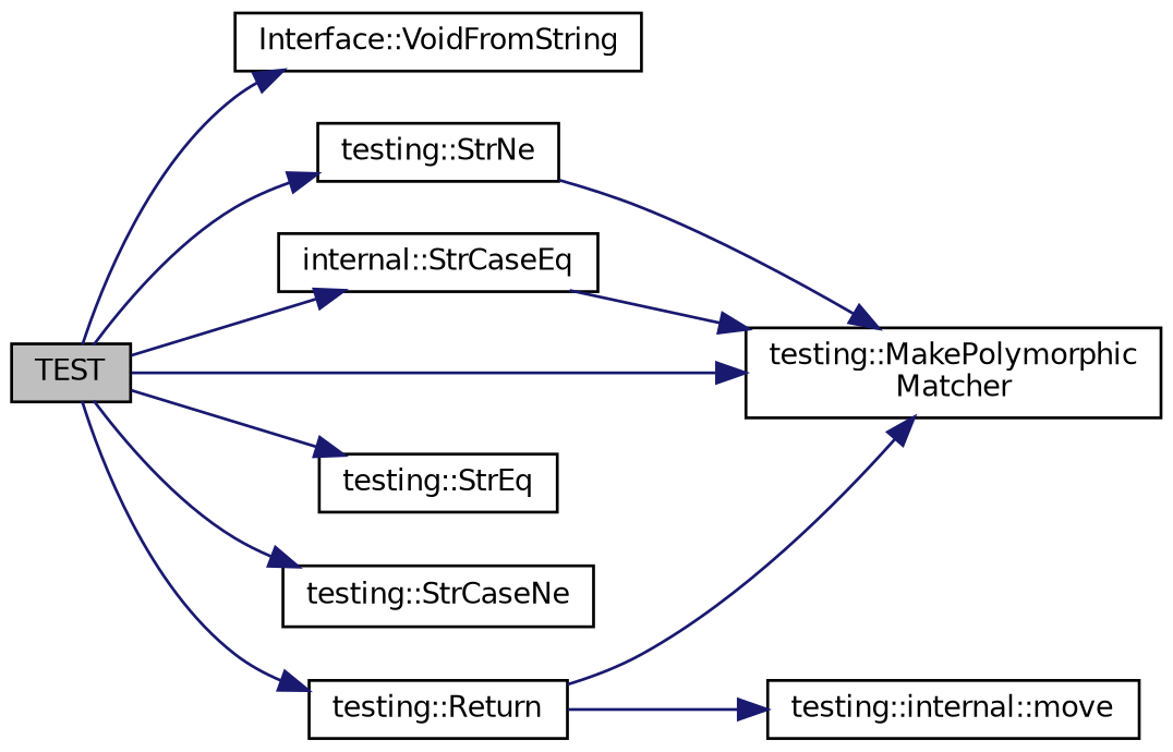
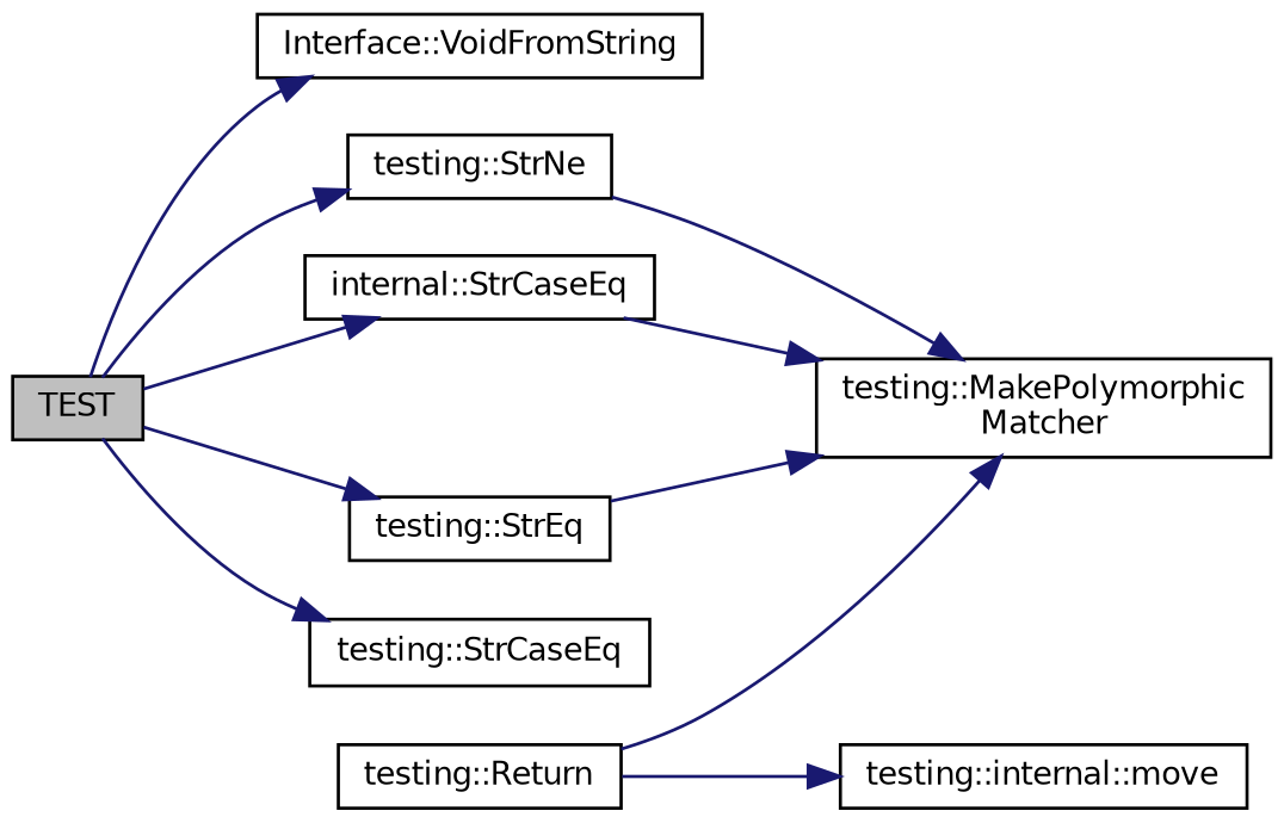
  digraph {
    rankdir=LR
    node [color=black fillcolor=white fontname=Helvetica fontsize=10 shape=record style=filled]
    edge [color=midnightblue fontname=Helvetica fontsize=10 labelfontname=Helvetica labelfontsize=10 style=solid]
    n1 [fillcolor=grey75 fontcolor=black height=0.2 label=TEST width=0.4]
    n2 [height=0.2 label="Interface::VoidFromString" width=0.4]
    n3 [height=0.2 label="testing::StrEq" width=0.4]
    n4 [height=0.2 label="testing::Return" width=0.4]
    n5 [height=0.2 label="testing::StrNe" width=0.4]
    n6 [height=0.2 label="internal::StrCaseEq" width=0.4]
-   n7 [height=0.2 label="testing::StrCaseNe" width=0.4]
+   n7 [height=0.2 label="testing::StrCaseEq" width=0.4]
    n8 [height=0.2 label="testing::MakePolymorphic\lMatcher" width=0.4]
    n9 [height=0.2 label="testing::internal::move" width=0.4]
    n1 -> n2
    n1 -> n3
-   n1 -> n4
    n1 -> n5
    n1 -> n6
    n1 -> n7
-   n1 -> n8
+   n3 -> n8
    n4 -> n8
    n4 -> n9
    n5 -> n8
    n6 -> n8
  }
